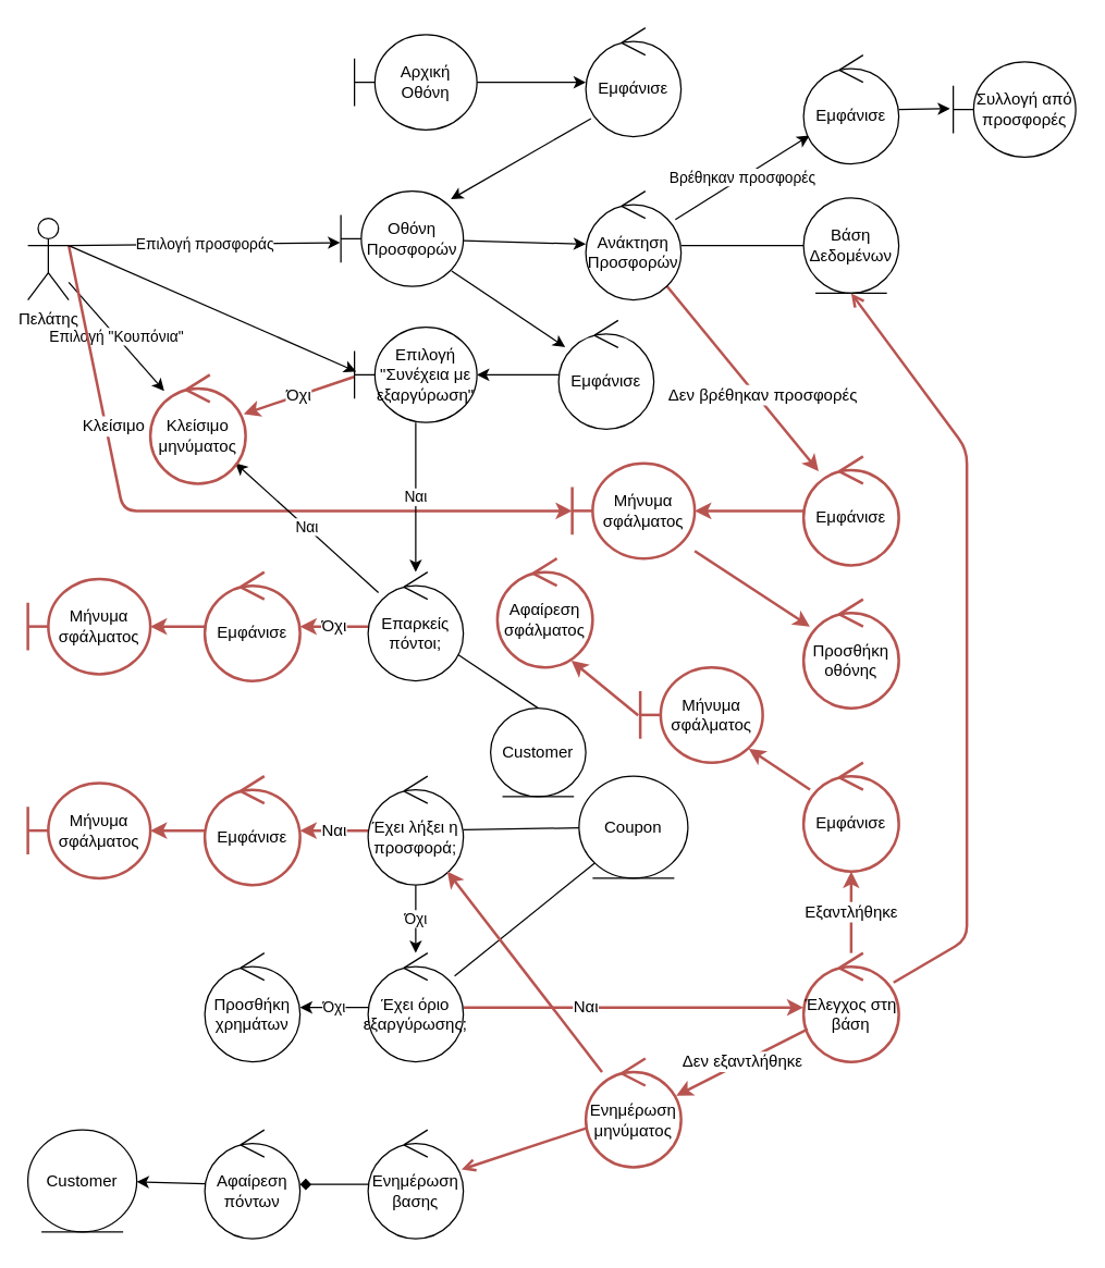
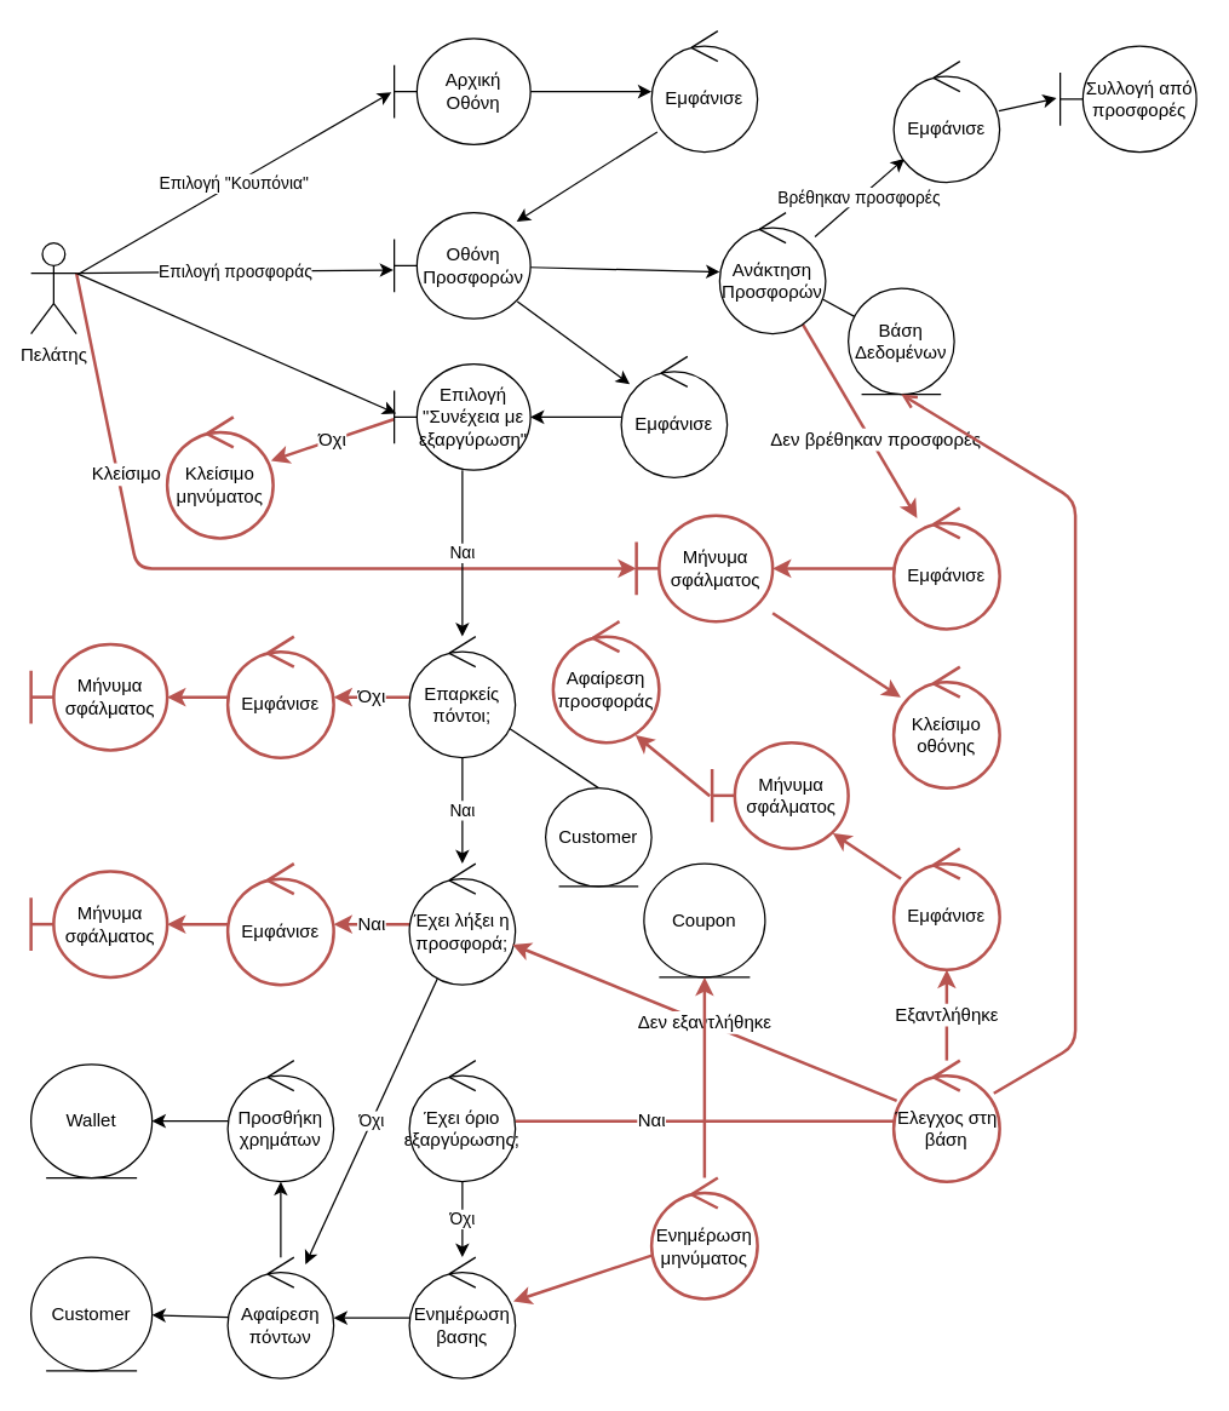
  <mxCell id="0" />
  <mxCell id="1" parent="0" />
- <mxCell id="2" value="Επιλογή &quot;Κουπόνια&quot;" style="edgeStyle=none;html=1;" edge="1" parent="1" source="6" target="70"><mxGeometry relative="1" as="geometry" /></mxCell>
+ <mxCell id="2" value="Επιλογή &quot;Κουπόνια&quot;" style="edgeStyle=none;html=1;entryX=-0.021;entryY=0.508;entryDx=0;entryDy=0;entryPerimeter=0;" edge="1" parent="1" source="6" target="8"><mxGeometry relative="1" as="geometry" /></mxCell>
  <mxCell id="3" value="Επιλογή προσφοράς" style="edgeStyle=none;html=1;entryX=-0.006;entryY=0.541;entryDx=0;entryDy=0;entryPerimeter=0;endArrow=classic;endFill=1;exitX=1;exitY=0.333;exitDx=0;exitDy=0;exitPerimeter=0;" edge="1" parent="1" source="6" target="13"><mxGeometry relative="1" as="geometry"><mxPoint x="50" y="255" as="sourcePoint" /></mxGeometry></mxCell>
  <mxCell id="4" value="Κλείσιμο" style="edgeStyle=none;html=1;exitX=1;exitY=0.333;exitDx=0;exitDy=0;exitPerimeter=0;endArrow=classic;endFill=1;fontSize=12;fillColor=none;strokeColor=#b85450;strokeWidth=2;" edge="1" parent="1" source="6" target="25"><mxGeometry x="-0.483" y="6" relative="1" as="geometry"><Array as="points"><mxPoint x="90" y="375" /></Array><mxPoint as="offset" /></mxGeometry></mxCell>
  <mxCell id="5" style="edgeStyle=none;html=1;exitX=1;exitY=0.333;exitDx=0;exitDy=0;exitPerimeter=0;entryX=0.014;entryY=0.466;entryDx=0;entryDy=0;entryPerimeter=0;endArrow=classic;endFill=1;" edge="1" parent="1" source="6" target="72"><mxGeometry relative="1" as="geometry" /></mxCell>
  <mxCell id="6" value="Πελάτης" style="shape=umlActor;verticalLabelPosition=bottom;verticalAlign=top;html=1;" vertex="1" parent="1"><mxGeometry x="20" y="160" width="30" height="60" as="geometry" /></mxCell>
  <mxCell id="7" value="" style="edgeStyle=none;html=1;" edge="1" parent="1" source="8" target="10"><mxGeometry relative="1" as="geometry" /></mxCell>
  <mxCell id="8" value="Αρχική Οθόνη" style="shape=umlBoundary;whiteSpace=wrap;html=1;" vertex="1" parent="1"><mxGeometry x="260" y="25" width="90" height="70" as="geometry" /></mxCell>
  <mxCell id="9" value="" style="edgeStyle=none;html=1;exitX=0.054;exitY=0.833;exitDx=0;exitDy=0;exitPerimeter=0;entryX=0.898;entryY=0.085;entryDx=0;entryDy=0;entryPerimeter=0;" edge="1" parent="1" source="10" target="13"><mxGeometry relative="1" as="geometry" /></mxCell>
  <mxCell id="10" value="Εμφάνισε" style="ellipse;shape=umlControl;whiteSpace=wrap;html=1;" vertex="1" parent="1"><mxGeometry x="430" y="20" width="70" height="80" as="geometry" /></mxCell>
  <mxCell id="11" value="" style="edgeStyle=none;html=1;" edge="1" parent="1" source="13" target="17"><mxGeometry relative="1" as="geometry" /></mxCell>
  <mxCell id="12" value="" style="edgeStyle=none;html=1;endArrow=classic;endFill=1;exitX=0.904;exitY=0.838;exitDx=0;exitDy=0;exitPerimeter=0;" edge="1" parent="1" source="13" target="69"><mxGeometry relative="1" as="geometry" /></mxCell>
- <mxCell id="13" value="Οθόνη Προσφορών" style="shape=umlBoundary;whiteSpace=wrap;html=1;" vertex="1" parent="1"><mxGeometry x="250" y="140" width="90" height="70" as="geometry" /></mxCell>
+ <mxCell id="13" value="Οθόνη Προσφορών" style="shape=umlBoundary;whiteSpace=wrap;html=1;" vertex="1" parent="1"><mxGeometry x="260" y="140" width="90" height="70" as="geometry" /></mxCell>
  <mxCell id="14" value="" style="edgeStyle=none;html=1;endArrow=none;endFill=0;" edge="1" parent="1" source="17" target="18"><mxGeometry relative="1" as="geometry" /></mxCell>
  <mxCell id="15" value="Βρέθηκαν προσφορές" style="edgeStyle=none;html=1;endArrow=classic;endFill=1;" edge="1" parent="1" source="17" target="20"><mxGeometry relative="1" as="geometry" /></mxCell>
  <mxCell id="16" value="Δεν βρέθηκαν προσφορές" style="edgeStyle=none;html=1;endArrow=classic;endFill=1;fontSize=12;fillColor=none;strokeColor=#b85450;strokeWidth=2;" edge="1" parent="1" source="17" target="23"><mxGeometry x="0.217" y="4" relative="1" as="geometry"><mxPoint x="-1" as="offset" /></mxGeometry></mxCell>
- <mxCell id="17" value="Ανάκτηση Προσφορών" style="ellipse;shape=umlControl;whiteSpace=wrap;html=1;" vertex="1" parent="1"><mxGeometry x="430" y="140" width="70" height="80" as="geometry" /></mxCell>
- <mxCell id="18" value="Βάση Δεδομένων" style="ellipse;shape=umlEntity;whiteSpace=wrap;html=1;" vertex="1" parent="1"><mxGeometry x="590" y="145" width="70" height="70" as="geometry" /></mxCell>
+ <mxCell id="17" value="Ανάκτηση Προσφορών" style="ellipse;shape=umlControl;whiteSpace=wrap;html=1;" vertex="1" parent="1"><mxGeometry x="475" y="140" width="70" height="80" as="geometry" /></mxCell>
+ <mxCell id="18" value="Βάση Δεδομένων" style="ellipse;shape=umlEntity;whiteSpace=wrap;html=1;" vertex="1" parent="1"><mxGeometry x="560" y="190" width="70" height="70" as="geometry" /></mxCell>
  <mxCell id="19" value="" style="edgeStyle=none;html=1;endArrow=classic;endFill=1;entryX=-0.027;entryY=0.491;entryDx=0;entryDy=0;entryPerimeter=0;" edge="1" parent="1" source="20" target="21"><mxGeometry relative="1" as="geometry"><mxPoint x="720" y="135" as="targetPoint" /></mxGeometry></mxCell>
  <mxCell id="20" value="Εμφάνισε" style="ellipse;shape=umlControl;whiteSpace=wrap;html=1;" vertex="1" parent="1"><mxGeometry x="590" y="40" width="70" height="80" as="geometry" /></mxCell>
- <mxCell id="21" value="Συλλογή από προσφορές" style="shape=umlBoundary;whiteSpace=wrap;html=1;" vertex="1" parent="1"><mxGeometry x="700" y="45" width="90" height="70" as="geometry" /></mxCell>
+ <mxCell id="21" value="Συλλογή από προσφορές" style="shape=umlBoundary;whiteSpace=wrap;html=1;" vertex="1" parent="1"><mxGeometry x="700" y="30" width="90" height="70" as="geometry" /></mxCell>
  <mxCell id="22" value="" style="edgeStyle=none;html=1;endArrow=classic;endFill=1;fontSize=12;fillColor=none;strokeColor=#b85450;strokeWidth=2;" edge="1" parent="1" source="23" target="25"><mxGeometry relative="1" as="geometry" /></mxCell>
  <mxCell id="23" value="Εμφάνισε" style="ellipse;shape=umlControl;whiteSpace=wrap;html=1;fillColor=none;strokeColor=#b85450;strokeWidth=2;" vertex="1" parent="1"><mxGeometry x="590" y="335" width="70" height="80" as="geometry" /></mxCell>
  <mxCell id="24" value="" style="edgeStyle=none;html=1;endArrow=classic;endFill=1;fontSize=12;fillColor=none;strokeColor=#b85450;strokeWidth=2;" edge="1" parent="1" source="25" target="26"><mxGeometry relative="1" as="geometry" /></mxCell>
  <mxCell id="25" value="Μήνυμα σφάλματος" style="shape=umlBoundary;whiteSpace=wrap;html=1;fillColor=none;strokeColor=#b85450;strokeWidth=2;" vertex="1" parent="1"><mxGeometry x="420" y="340" width="90" height="70" as="geometry" /></mxCell>
- <mxCell id="26" value="Προσθήκη οθόνης" style="ellipse;shape=umlControl;whiteSpace=wrap;html=1;fillColor=none;strokeColor=#b85450;strokeWidth=2;" vertex="1" parent="1"><mxGeometry x="590" y="440" width="70" height="80" as="geometry" /></mxCell>
+ <mxCell id="26" value="Κλείσιμο οθόνης" style="ellipse;shape=umlControl;whiteSpace=wrap;html=1;fillColor=none;strokeColor=#b85450;strokeWidth=2;" vertex="1" parent="1"><mxGeometry x="590" y="440" width="70" height="80" as="geometry" /></mxCell>
  <mxCell id="27" value="Όχι" style="edgeStyle=none;html=1;endArrow=classic;endFill=1;fontSize=12;fillColor=none;strokeColor=#b85450;strokeWidth=2;" edge="1" parent="1" source="30" target="32"><mxGeometry relative="1" as="geometry" /></mxCell>
- <mxCell id="28" value="Ναι" style="edgeStyle=none;html=1;endArrow=classic;endFill=1;" edge="1" parent="1" source="30" target="70"><mxGeometry relative="1" as="geometry" /></mxCell>
+ <mxCell id="28" value="Ναι" style="edgeStyle=none;html=1;endArrow=classic;endFill=1;" edge="1" parent="1" source="30" target="37"><mxGeometry relative="1" as="geometry" /></mxCell>
  <mxCell id="29" style="edgeStyle=none;html=1;entryX=0.5;entryY=0;entryDx=0;entryDy=0;endArrow=none;endFill=0;" edge="1" parent="1" source="30" target="73"><mxGeometry relative="1" as="geometry" /></mxCell>
  <mxCell id="30" value="Επαρκείς πόντοι;" style="ellipse;shape=umlControl;whiteSpace=wrap;html=1;" vertex="1" parent="1"><mxGeometry x="270" y="420" width="70" height="80" as="geometry" /></mxCell>
  <mxCell id="31" value="" style="edgeStyle=none;html=1;endArrow=classic;endFill=1;fontSize=12;fillColor=none;strokeColor=#b85450;strokeWidth=2;" edge="1" parent="1" source="32" target="33"><mxGeometry relative="1" as="geometry" /></mxCell>
  <mxCell id="32" value="Εμφάνισε" style="ellipse;shape=umlControl;whiteSpace=wrap;html=1;fillColor=none;strokeColor=#b85450;strokeWidth=2;" vertex="1" parent="1"><mxGeometry x="150" y="420" width="70" height="80" as="geometry" /></mxCell>
  <mxCell id="33" value="Μήνυμα σφάλματος" style="shape=umlBoundary;whiteSpace=wrap;html=1;fillColor=none;strokeColor=#b85450;strokeWidth=2;" vertex="1" parent="1"><mxGeometry x="20" y="425" width="90" height="70" as="geometry" /></mxCell>
  <mxCell id="34" value="Ναι" style="edgeStyle=none;html=1;endArrow=classic;endFill=1;fontSize=12;fillColor=none;strokeColor=#b85450;strokeWidth=2;" edge="1" parent="1" source="37" target="39"><mxGeometry relative="1" as="geometry" /></mxCell>
- <mxCell id="35" value="Όχι" style="edgeStyle=none;html=1;endArrow=classic;endFill=1;" edge="1" parent="1" source="37" target="44"><mxGeometry relative="1" as="geometry" /></mxCell>
- <mxCell id="36" value="" style="edgeStyle=none;html=1;endArrow=none;endFill=0;" edge="1" parent="1" source="37" target="49"><mxGeometry relative="1" as="geometry" /></mxCell>
+ <mxCell id="35" value="Όχι" style="edgeStyle=none;html=1;endArrow=classic;endFill=1;" edge="1" parent="1" source="37" target="58"><mxGeometry relative="1" as="geometry" /></mxCell>
  <mxCell id="37" value="Έχει λήξει η προσφορά;" style="ellipse;shape=umlControl;whiteSpace=wrap;html=1;" vertex="1" parent="1"><mxGeometry x="270" y="570" width="70" height="80" as="geometry" /></mxCell>
  <mxCell id="38" value="" style="edgeStyle=none;html=1;endArrow=classic;endFill=1;fontSize=12;fillColor=none;strokeColor=#b85450;strokeWidth=2;" edge="1" parent="1" source="39" target="40"><mxGeometry relative="1" as="geometry" /></mxCell>
  <mxCell id="39" value="Εμφάνισε" style="ellipse;shape=umlControl;whiteSpace=wrap;html=1;fillColor=none;strokeColor=#b85450;strokeWidth=2;" vertex="1" parent="1"><mxGeometry x="150" y="570" width="70" height="80" as="geometry" /></mxCell>
  <mxCell id="40" value="Μήνυμα σφάλματος" style="shape=umlBoundary;whiteSpace=wrap;html=1;fillColor=none;strokeColor=#b85450;strokeWidth=2;" vertex="1" parent="1"><mxGeometry x="20" y="575" width="90" height="70" as="geometry" /></mxCell>
- <mxCell id="41" value="Ναι" style="edgeStyle=none;html=1;endArrow=classic;endFill=1;fontSize=12;fillColor=none;strokeColor=#b85450;strokeWidth=2;" edge="1" parent="1" source="44" target="48"><mxGeometry x="-0.28" relative="1" as="geometry"><Array as="points"><mxPoint x="460" y="740" /></Array><mxPoint as="offset" /></mxGeometry></mxCell>
- <mxCell id="42" style="edgeStyle=none;html=1;entryX=0;entryY=1;entryDx=0;entryDy=0;endArrow=none;endFill=0;" edge="1" parent="1" source="44" target="49"><mxGeometry relative="1" as="geometry" /></mxCell>
- <mxCell id="43" value="Όχι" style="edgeStyle=none;html=1;endArrow=classic;endFill=1;" edge="1" parent="1" source="44" target="60"><mxGeometry relative="1" as="geometry" /></mxCell>
+ <mxCell id="41" value="Ναι" style="edgeStyle=none;html=1;endArrow=none;endFill=1;fontSize=12;fillColor=none;strokeColor=#b85450;strokeWidth=2;" edge="1" parent="1" source="44" target="48"><mxGeometry x="-0.28" relative="1" as="geometry"><Array as="points"><mxPoint x="460" y="740" /></Array><mxPoint as="offset" /></mxGeometry></mxCell>
+ <mxCell id="43" value="Όχι" style="edgeStyle=none;html=1;endArrow=classic;endFill=1;" edge="1" parent="1" source="44" target="55"><mxGeometry relative="1" as="geometry" /></mxCell>
  <mxCell id="44" value="Έχει όριο εξαργύρωσης;" style="ellipse;shape=umlControl;whiteSpace=wrap;html=1;" vertex="1" parent="1"><mxGeometry x="270" y="700" width="70" height="80" as="geometry" /></mxCell>
  <mxCell id="45" style="edgeStyle=none;html=1;entryX=0.5;entryY=1;entryDx=0;entryDy=0;endArrow=open;endFill=0;fontSize=12;fillColor=none;strokeColor=#b85450;strokeWidth=2;" edge="1" parent="1" source="48" target="18"><mxGeometry relative="1" as="geometry"><Array as="points"><mxPoint x="710" y="690" /><mxPoint x="710" y="510" /><mxPoint x="710" y="330" /></Array></mxGeometry></mxCell>
  <mxCell id="46" value="Εξαντλήθηκε" style="edgeStyle=none;html=1;endArrow=classic;endFill=1;fontSize=12;fillColor=none;strokeColor=#b85450;strokeWidth=2;" edge="1" parent="1" source="48" target="51"><mxGeometry relative="1" as="geometry" /></mxCell>
- <mxCell id="47" value="Δεν εξαντλήθηκε" style="edgeStyle=none;html=1;endArrow=classic;endFill=1;fontSize=12;fillColor=none;strokeColor=#b85450;strokeWidth=2;entryX=0.949;entryY=0.342;entryDx=0;entryDy=0;entryPerimeter=0;" edge="1" parent="1" source="48" target="66"><mxGeometry relative="1" as="geometry"><mxPoint x="490" y="800" as="targetPoint" /></mxGeometry></mxCell>
+ <mxCell id="47" value="Δεν εξαντλήθηκε" style="edgeStyle=none;html=1;endArrow=classic;endFill=1;fontSize=12;fillColor=none;strokeColor=#b85450;strokeWidth=2;" edge="1" parent="1" source="48" target="37"><mxGeometry relative="1" as="geometry"><mxPoint x="490" y="800" as="targetPoint" /></mxGeometry></mxCell>
  <mxCell id="48" value="Έλεγχος στη βάση" style="ellipse;shape=umlControl;whiteSpace=wrap;html=1;fillColor=none;strokeColor=#b85450;strokeWidth=2;" vertex="1" parent="1"><mxGeometry x="590" y="700" width="70" height="80" as="geometry" /></mxCell>
  <mxCell id="49" value="Coupon" style="ellipse;shape=umlEntity;whiteSpace=wrap;html=1;" vertex="1" parent="1"><mxGeometry x="425" y="570" width="80" height="75" as="geometry" /></mxCell>
  <mxCell id="50" value="" style="edgeStyle=none;html=1;endArrow=classic;endFill=1;entryX=0.886;entryY=0.856;entryDx=0;entryDy=0;entryPerimeter=0;fontSize=12;fillColor=none;strokeColor=#b85450;strokeWidth=2;" edge="1" parent="1" source="51" target="53"><mxGeometry relative="1" as="geometry" /></mxCell>
  <mxCell id="51" value="Εμφάνισε" style="ellipse;shape=umlControl;whiteSpace=wrap;html=1;fillColor=none;strokeColor=#b85450;strokeWidth=2;" vertex="1" parent="1"><mxGeometry x="590" y="560" width="70" height="80" as="geometry" /></mxCell>
  <mxCell id="52" style="edgeStyle=none;html=1;entryX=0.777;entryY=0.939;entryDx=0;entryDy=0;entryPerimeter=0;endArrow=classic;endFill=1;fontSize=12;fillColor=none;strokeColor=#b85450;strokeWidth=2;exitX=-0.017;exitY=0.504;exitDx=0;exitDy=0;exitPerimeter=0;" edge="1" parent="1" source="53" target="63"><mxGeometry relative="1" as="geometry"><mxPoint x="468" y="509" as="sourcePoint" /></mxGeometry></mxCell>
  <mxCell id="53" value="Μήνυμα σφάλματος" style="shape=umlBoundary;whiteSpace=wrap;html=1;fillColor=none;strokeColor=#b85450;strokeWidth=2;" vertex="1" parent="1"><mxGeometry x="470" y="490" width="90" height="70" as="geometry" /></mxCell>
- <mxCell id="54" value="" style="edgeStyle=none;html=1;endArrow=diamond;endFill=1;" edge="1" parent="1" source="55" target="58"><mxGeometry relative="1" as="geometry" /></mxCell>
+ <mxCell id="54" value="" style="edgeStyle=none;html=1;endArrow=classic;endFill=1;" edge="1" parent="1" source="55" target="58"><mxGeometry relative="1" as="geometry" /></mxCell>
  <mxCell id="55" value="Ενημέρωση&lt;br&gt;βασης" style="ellipse;shape=umlControl;whiteSpace=wrap;html=1;" vertex="1" parent="1"><mxGeometry x="270" y="830" width="70" height="80" as="geometry" /></mxCell>
+ <mxCell id="56" value="" style="edgeStyle=none;html=1;endArrow=classic;endFill=1;" edge="1" parent="1" source="58" target="60"><mxGeometry relative="1" as="geometry" /></mxCell>
  <mxCell id="57" value="" style="edgeStyle=none;html=1;endArrow=classic;endFill=1;" edge="1" parent="1" source="58" target="62"><mxGeometry relative="1" as="geometry" /></mxCell>
  <mxCell id="58" value="Αφαίρεση πόντων" style="ellipse;shape=umlControl;whiteSpace=wrap;html=1;" vertex="1" parent="1"><mxGeometry x="150" y="830" width="70" height="80" as="geometry" /></mxCell>
+ <mxCell id="59" value="" style="edgeStyle=none;html=1;endArrow=classic;endFill=1;" edge="1" parent="1" source="60" target="61"><mxGeometry relative="1" as="geometry" /></mxCell>
  <mxCell id="60" value="Προσθήκη χρημάτων" style="ellipse;shape=umlControl;whiteSpace=wrap;html=1;" vertex="1" parent="1"><mxGeometry x="150" y="700" width="70" height="80" as="geometry" /></mxCell>
+ <mxCell id="61" value="Wallet" style="ellipse;shape=umlEntity;whiteSpace=wrap;html=1;" vertex="1" parent="1"><mxGeometry x="20" y="702.5" width="80" height="75" as="geometry" /></mxCell>
  <mxCell id="62" value="Customer" style="ellipse;shape=umlEntity;whiteSpace=wrap;html=1;" vertex="1" parent="1"><mxGeometry x="20" y="830" width="80" height="75" as="geometry" /></mxCell>
- <mxCell id="63" value="Αφαίρεση σφάλματος" style="ellipse;shape=umlControl;whiteSpace=wrap;html=1;fillColor=none;strokeColor=#b85450;strokeWidth=2;" vertex="1" parent="1"><mxGeometry x="365" y="410" width="70" height="80" as="geometry" /></mxCell>
- <mxCell id="64" style="edgeStyle=none;html=1;endArrow=open;endFill=1;fontSize=12;strokeColor=#b85450;fillColor=none;strokeWidth=2;" edge="1" parent="1" source="66" target="55"><mxGeometry relative="1" as="geometry" /></mxCell>
- <mxCell id="65" style="edgeStyle=none;html=1;endArrow=classic;endFill=1;fontSize=12;strokeColor=#b85450;fillColor=none;strokeWidth=2;" edge="1" parent="1" source="66" target="37"><mxGeometry relative="1" as="geometry" /></mxCell>
+ <mxCell id="63" value="Αφαίρεση προσφοράς" style="ellipse;shape=umlControl;whiteSpace=wrap;html=1;fillColor=none;strokeColor=#b85450;strokeWidth=2;" vertex="1" parent="1"><mxGeometry x="365" y="410" width="70" height="80" as="geometry" /></mxCell>
+ <mxCell id="64" style="edgeStyle=none;html=1;endArrow=classic;endFill=1;fontSize=12;strokeColor=#b85450;fillColor=none;strokeWidth=2;" edge="1" parent="1" source="66" target="55"><mxGeometry relative="1" as="geometry" /></mxCell>
+ <mxCell id="65" style="edgeStyle=none;html=1;entryX=0.5;entryY=1;entryDx=0;entryDy=0;endArrow=classic;endFill=1;fontSize=12;strokeColor=#b85450;fillColor=none;strokeWidth=2;" edge="1" parent="1" source="66" target="49"><mxGeometry relative="1" as="geometry" /></mxCell>
  <mxCell id="66" value="Ενημέρωση μηνύματος" style="ellipse;shape=umlControl;whiteSpace=wrap;html=1;fillColor=none;strokeColor=#b85450;strokeWidth=2;" vertex="1" parent="1"><mxGeometry x="430" y="777.5" width="70" height="80" as="geometry" /></mxCell>
  <mxCell id="67" value="Όχι" style="edgeStyle=none;html=1;endArrow=classic;endFill=1;fontSize=12;fillColor=none;strokeColor=#b85450;strokeWidth=2;exitX=-0.004;exitY=0.521;exitDx=0;exitDy=0;exitPerimeter=0;" edge="1" parent="1" source="72" target="70"><mxGeometry relative="1" as="geometry"><mxPoint x="230" y="320" as="sourcePoint" /></mxGeometry></mxCell>
  <mxCell id="68" value="" style="edgeStyle=none;html=1;endArrow=classic;endFill=1;" edge="1" parent="1" source="69" target="72"><mxGeometry relative="1" as="geometry" /></mxCell>
  <mxCell id="69" value="Εμφάνισε" style="ellipse;shape=umlControl;whiteSpace=wrap;html=1;" vertex="1" parent="1"><mxGeometry x="410" y="235" width="70" height="80" as="geometry" /></mxCell>
  <mxCell id="70" value="Κλείσιμο&lt;br&gt;μηνύματος" style="ellipse;shape=umlControl;whiteSpace=wrap;html=1;fillColor=none;strokeColor=#b85450;strokeWidth=2;" vertex="1" parent="1"><mxGeometry x="110" y="275" width="70" height="80" as="geometry" /></mxCell>
  <mxCell id="71" value="Ναι" style="edgeStyle=none;html=1;endArrow=classic;endFill=1;" edge="1" parent="1" source="72" target="30"><mxGeometry relative="1" as="geometry" /></mxCell>
  <mxCell id="72" value="Επιλογή &quot;Συνέχεια με εξαργύρωση&quot;" style="shape=umlBoundary;whiteSpace=wrap;html=1;" vertex="1" parent="1"><mxGeometry x="260" y="240" width="90" height="70" as="geometry" /></mxCell>
  <mxCell id="73" value="Customer" style="ellipse;shape=umlEntity;whiteSpace=wrap;html=1;" vertex="1" parent="1"><mxGeometry x="360" y="520" width="70" height="65" as="geometry" /></mxCell>
